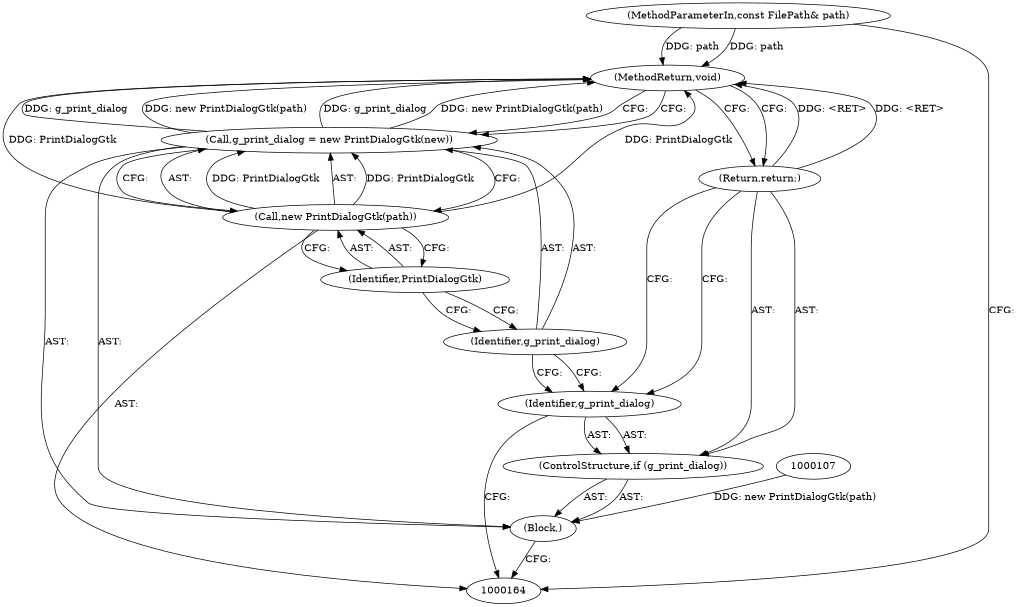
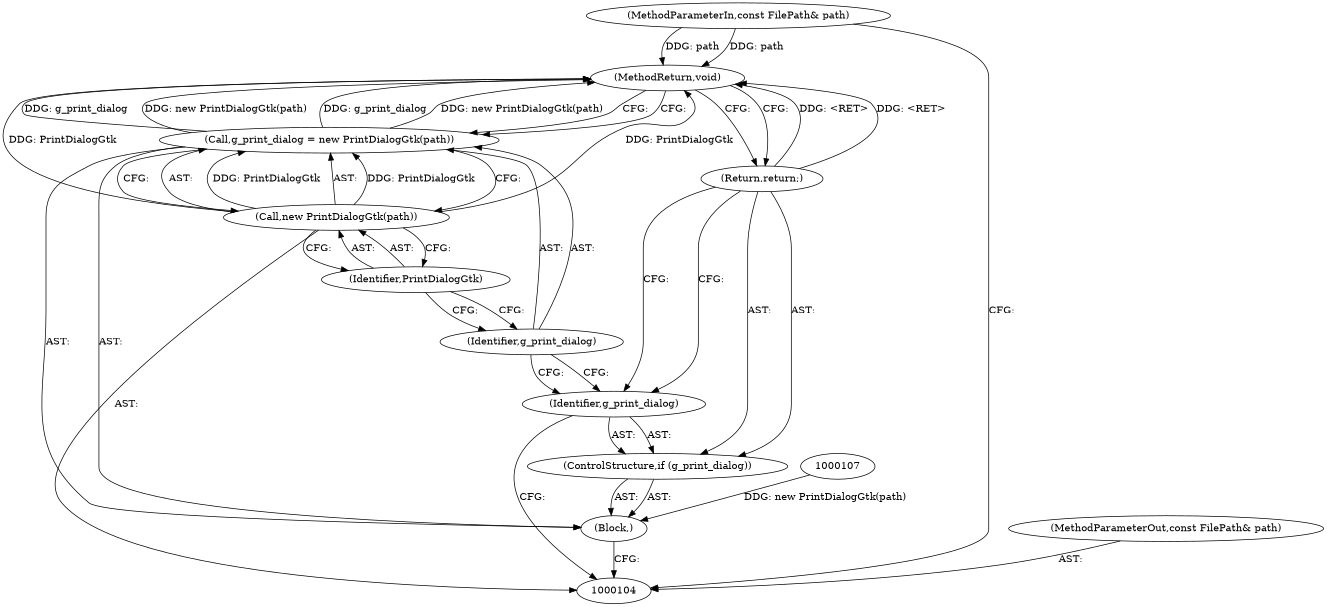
  digraph {
    n1 [label="(MethodReturn,void)"]
-   n2 [label="(Call,g_print_dialog = new PrintDialogGtk(new))"]
+   n2 [label="(Call,g_print_dialog = new PrintDialogGtk(path))"]
    n3 [label="(Return,return;)"]
    n4 [label="(Block,)"]
    n5 [label="(Call,new PrintDialogGtk(path))"]
    n6 [label="(Identifier,g_print_dialog)"]
    n7 [label="(ControlStructure,if (g_print_dialog))"]
    n8 [label="(MethodParameterIn,const FilePath& path)"]
-   1000104 [label=1000164]
+   1000104
+   n10 [label="(MethodParameterOut,const FilePath& path)"]
    n11 [label="(Identifier,PrintDialogGtk)"]
    n12 [label="(Identifier,g_print_dialog)"]
    1000107
    n1 -> n2 [label="CFG: "]
    n1 -> n2 [label="CFG: "]
    n1 -> n3 [label="CFG: "]
    n1 -> n3 [label="CFG: "]
    n2 -> n1 [label="DDG: g_print_dialog"]
    n2 -> n1 [label="DDG: new PrintDialogGtk(path)"]
    n2 -> n1 [label="DDG: g_print_dialog"]
    n2 -> n1 [label="DDG: new PrintDialogGtk(path)"]
    n2 -> n4 [label="AST: "]
    n2 -> n4 [label="AST: "]
    n2 -> n5 [label="CFG: "]
    n2 -> n5 [label="CFG: "]
    n3 -> n1 [label="DDG: <RET>"]
    n3 -> n1 [label="DDG: <RET>"]
    n3 -> n6 [label="CFG: "]
    n3 -> n6 [label="CFG: "]
    n3 -> n7 [label="AST: "]
    n3 -> n7 [label="AST: "]
    n4 -> 1000104 [label="CFG: "]
    n5 -> n1 [label="DDG: PrintDialogGtk"]
    n5 -> n1 [label="DDG: PrintDialogGtk"]
    n5 -> n2 [label="AST: "]
    n5 -> n2 [label="DDG: PrintDialogGtk"]
    n5 -> n2 [label="AST: "]
    n5 -> n2 [label="DDG: PrintDialogGtk"]
    n5 -> 1000104 [label="AST: "]
    n5 -> n11 [label="CFG: "]
    n5 -> n11 [label="CFG: "]
    n6 -> n7 [label="AST: "]
    n6 -> n7 [label="AST: "]
    n6 -> 1000104 [label="CFG: "]
    n7 -> n4 [label="AST: "]
    n7 -> n4 [label="AST: "]
    n8 -> n1 [label="DDG: path"]
    n8 -> n1 [label="DDG: path"]
    n8 -> 1000104 [label="CFG: "]
+   n10 -> 1000104 [label="AST: "]
    n11 -> n5 [label="AST: "]
    n11 -> n5 [label="AST: "]
    n11 -> n12 [label="CFG: "]
    n11 -> n12 [label="CFG: "]
    n12 -> n2 [label="AST: "]
    n12 -> n2 [label="AST: "]
    n12 -> n6 [label="CFG: "]
    n12 -> n6 [label="CFG: "]
    1000107 -> n4 [label="DDG: new PrintDialogGtk(path)"]
  }
